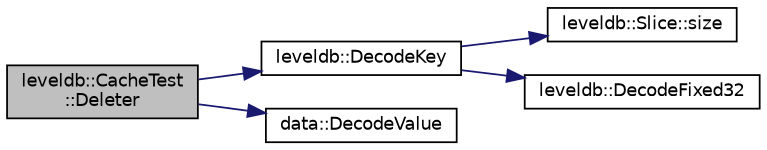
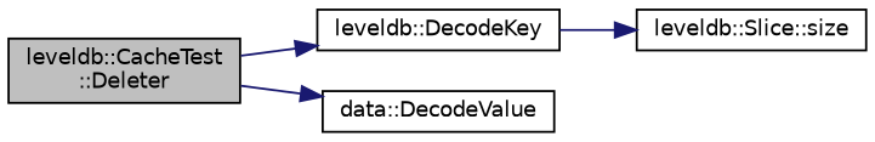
  digraph {
    fontname="DejaVu Sans"
    rankdir=LR
    node [color=black fillcolor=white fontname="DejaVu Sans" fontsize=10 shape=record style=filled]
    edge [color=midnightblue fontname="DejaVu Sans" fontsize=10 labelfontname=Helvetica labelfontsize=10 style=solid]
    n1 [fillcolor=grey75 fontcolor=black height=0.2 label="leveldb::CacheTest\l::Deleter" width=0.4]
    n2 [height=0.2 label="leveldb::DecodeKey" width=0.4]
    n3 [height=0.2 label="data::DecodeValue" width=0.4]
    n4 [height=0.2 label="leveldb::Slice::size" width=0.4]
-   n5 [height=0.2 label="leveldb::DecodeFixed32" width=0.4]
    n1 -> n2
    n1 -> n3
    n2 -> n4
-   n2 -> n5
  }
